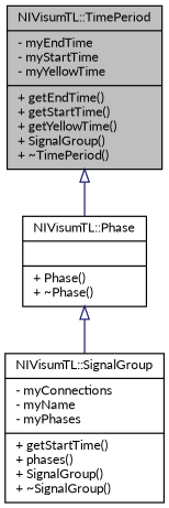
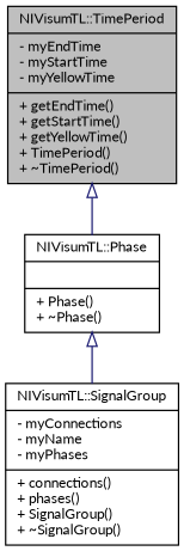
  digraph {
    fontname=Lato
    node [color=black fillcolor=white fontname=Lato fontsize=10 shape=record style=filled]
    edge [arrowtail=onormal color=midnightblue dir=back fontname=Lato fontsize=10 labelfontname=Helvetica labelfontsize=10 style=solid]
-   n1 [fillcolor=grey75 fontcolor=black height=0.2 label="{NIVisumTL::TimePeriod\n|- myEndTime\l- myStartTime\l- myYellowTime\l|+ getEndTime()\l+ getStartTime()\l+ getYellowTime()\l+ SignalGroup()\l+ ~TimePeriod()\l}" width=0.4]
+   n1 [fillcolor=grey75 fontcolor=black height=0.2 label="{NIVisumTL::TimePeriod\n|- myEndTime\l- myStartTime\l- myYellowTime\l|+ getEndTime()\l+ getStartTime()\l+ getYellowTime()\l+ TimePeriod()\l+ ~TimePeriod()\l}" width=0.4]
    n2 [height=0.2 label="{NIVisumTL::Phase\n||+ Phase()\l+ ~Phase()\l}" width=0.4]
-   n3 [height=0.2 label="{NIVisumTL::SignalGroup\n|- myConnections\l- myName\l- myPhases\l|+ getStartTime()\l+ phases()\l+ SignalGroup()\l+ ~SignalGroup()\l}" width=0.4]
+   n3 [height=0.2 label="{NIVisumTL::SignalGroup\n|- myConnections\l- myName\l- myPhases\l|+ connections()\l+ phases()\l+ SignalGroup()\l+ ~SignalGroup()\l}" width=0.4]
    n1 -> n2
    n2 -> n3
  }
